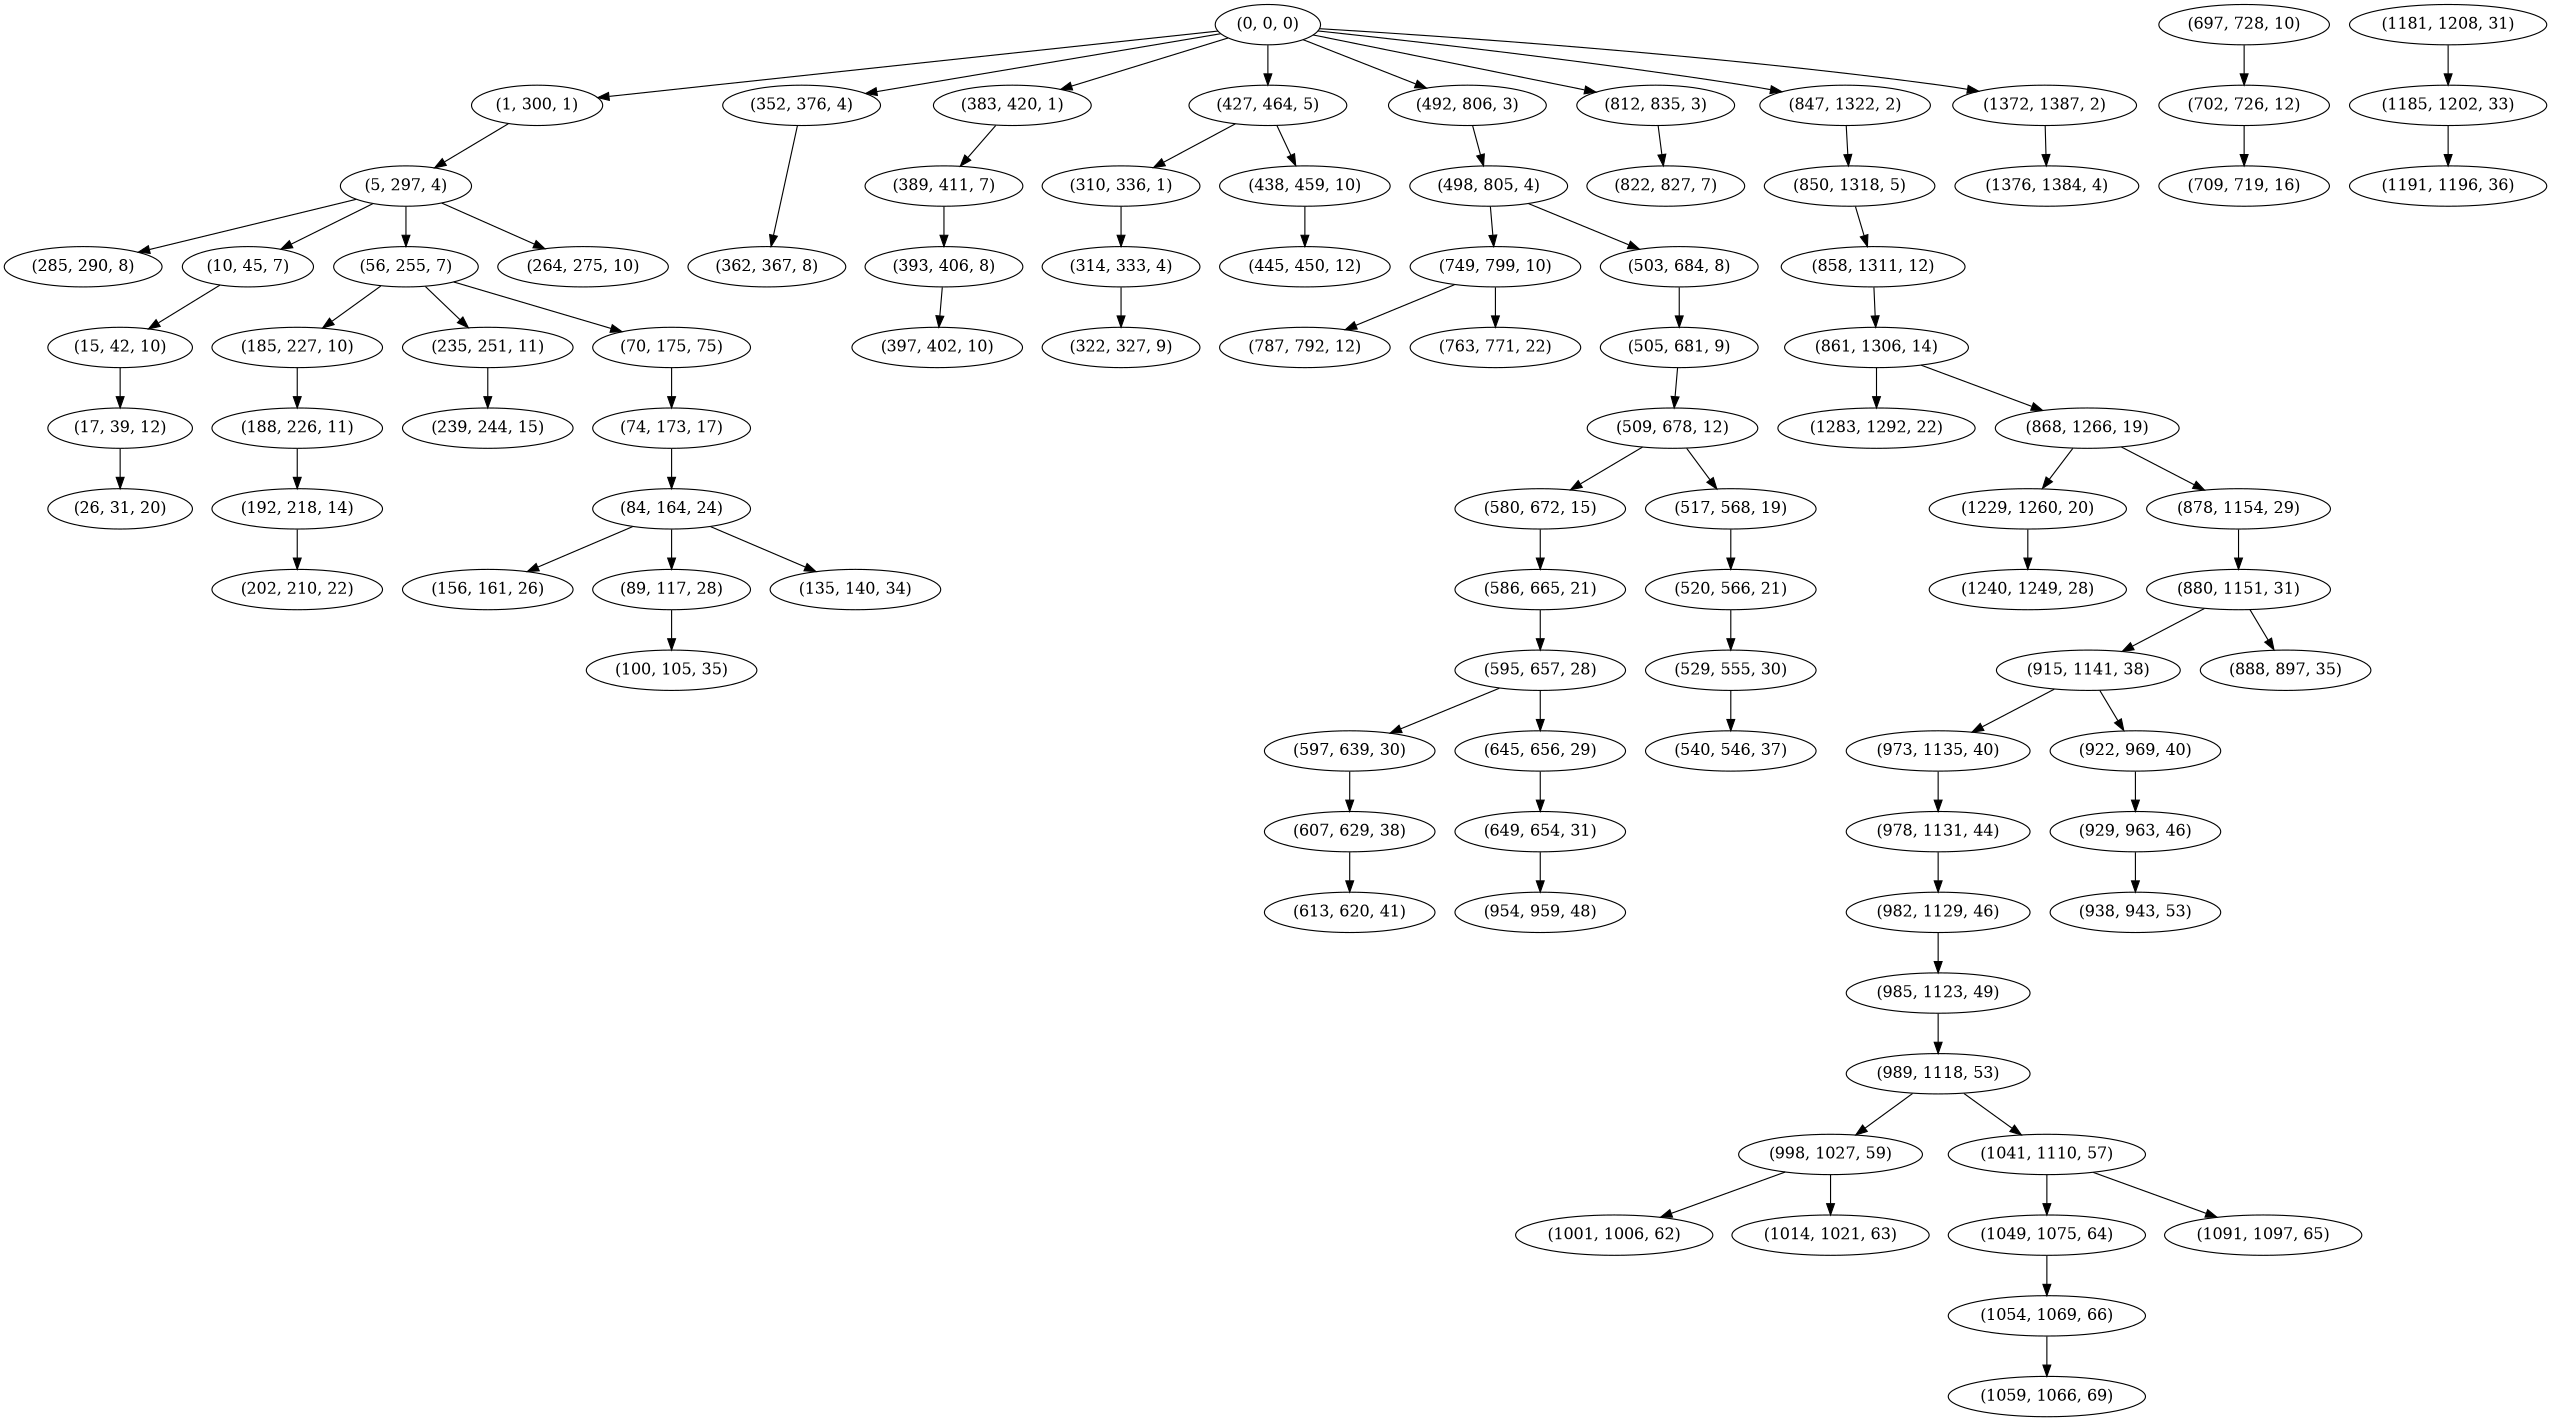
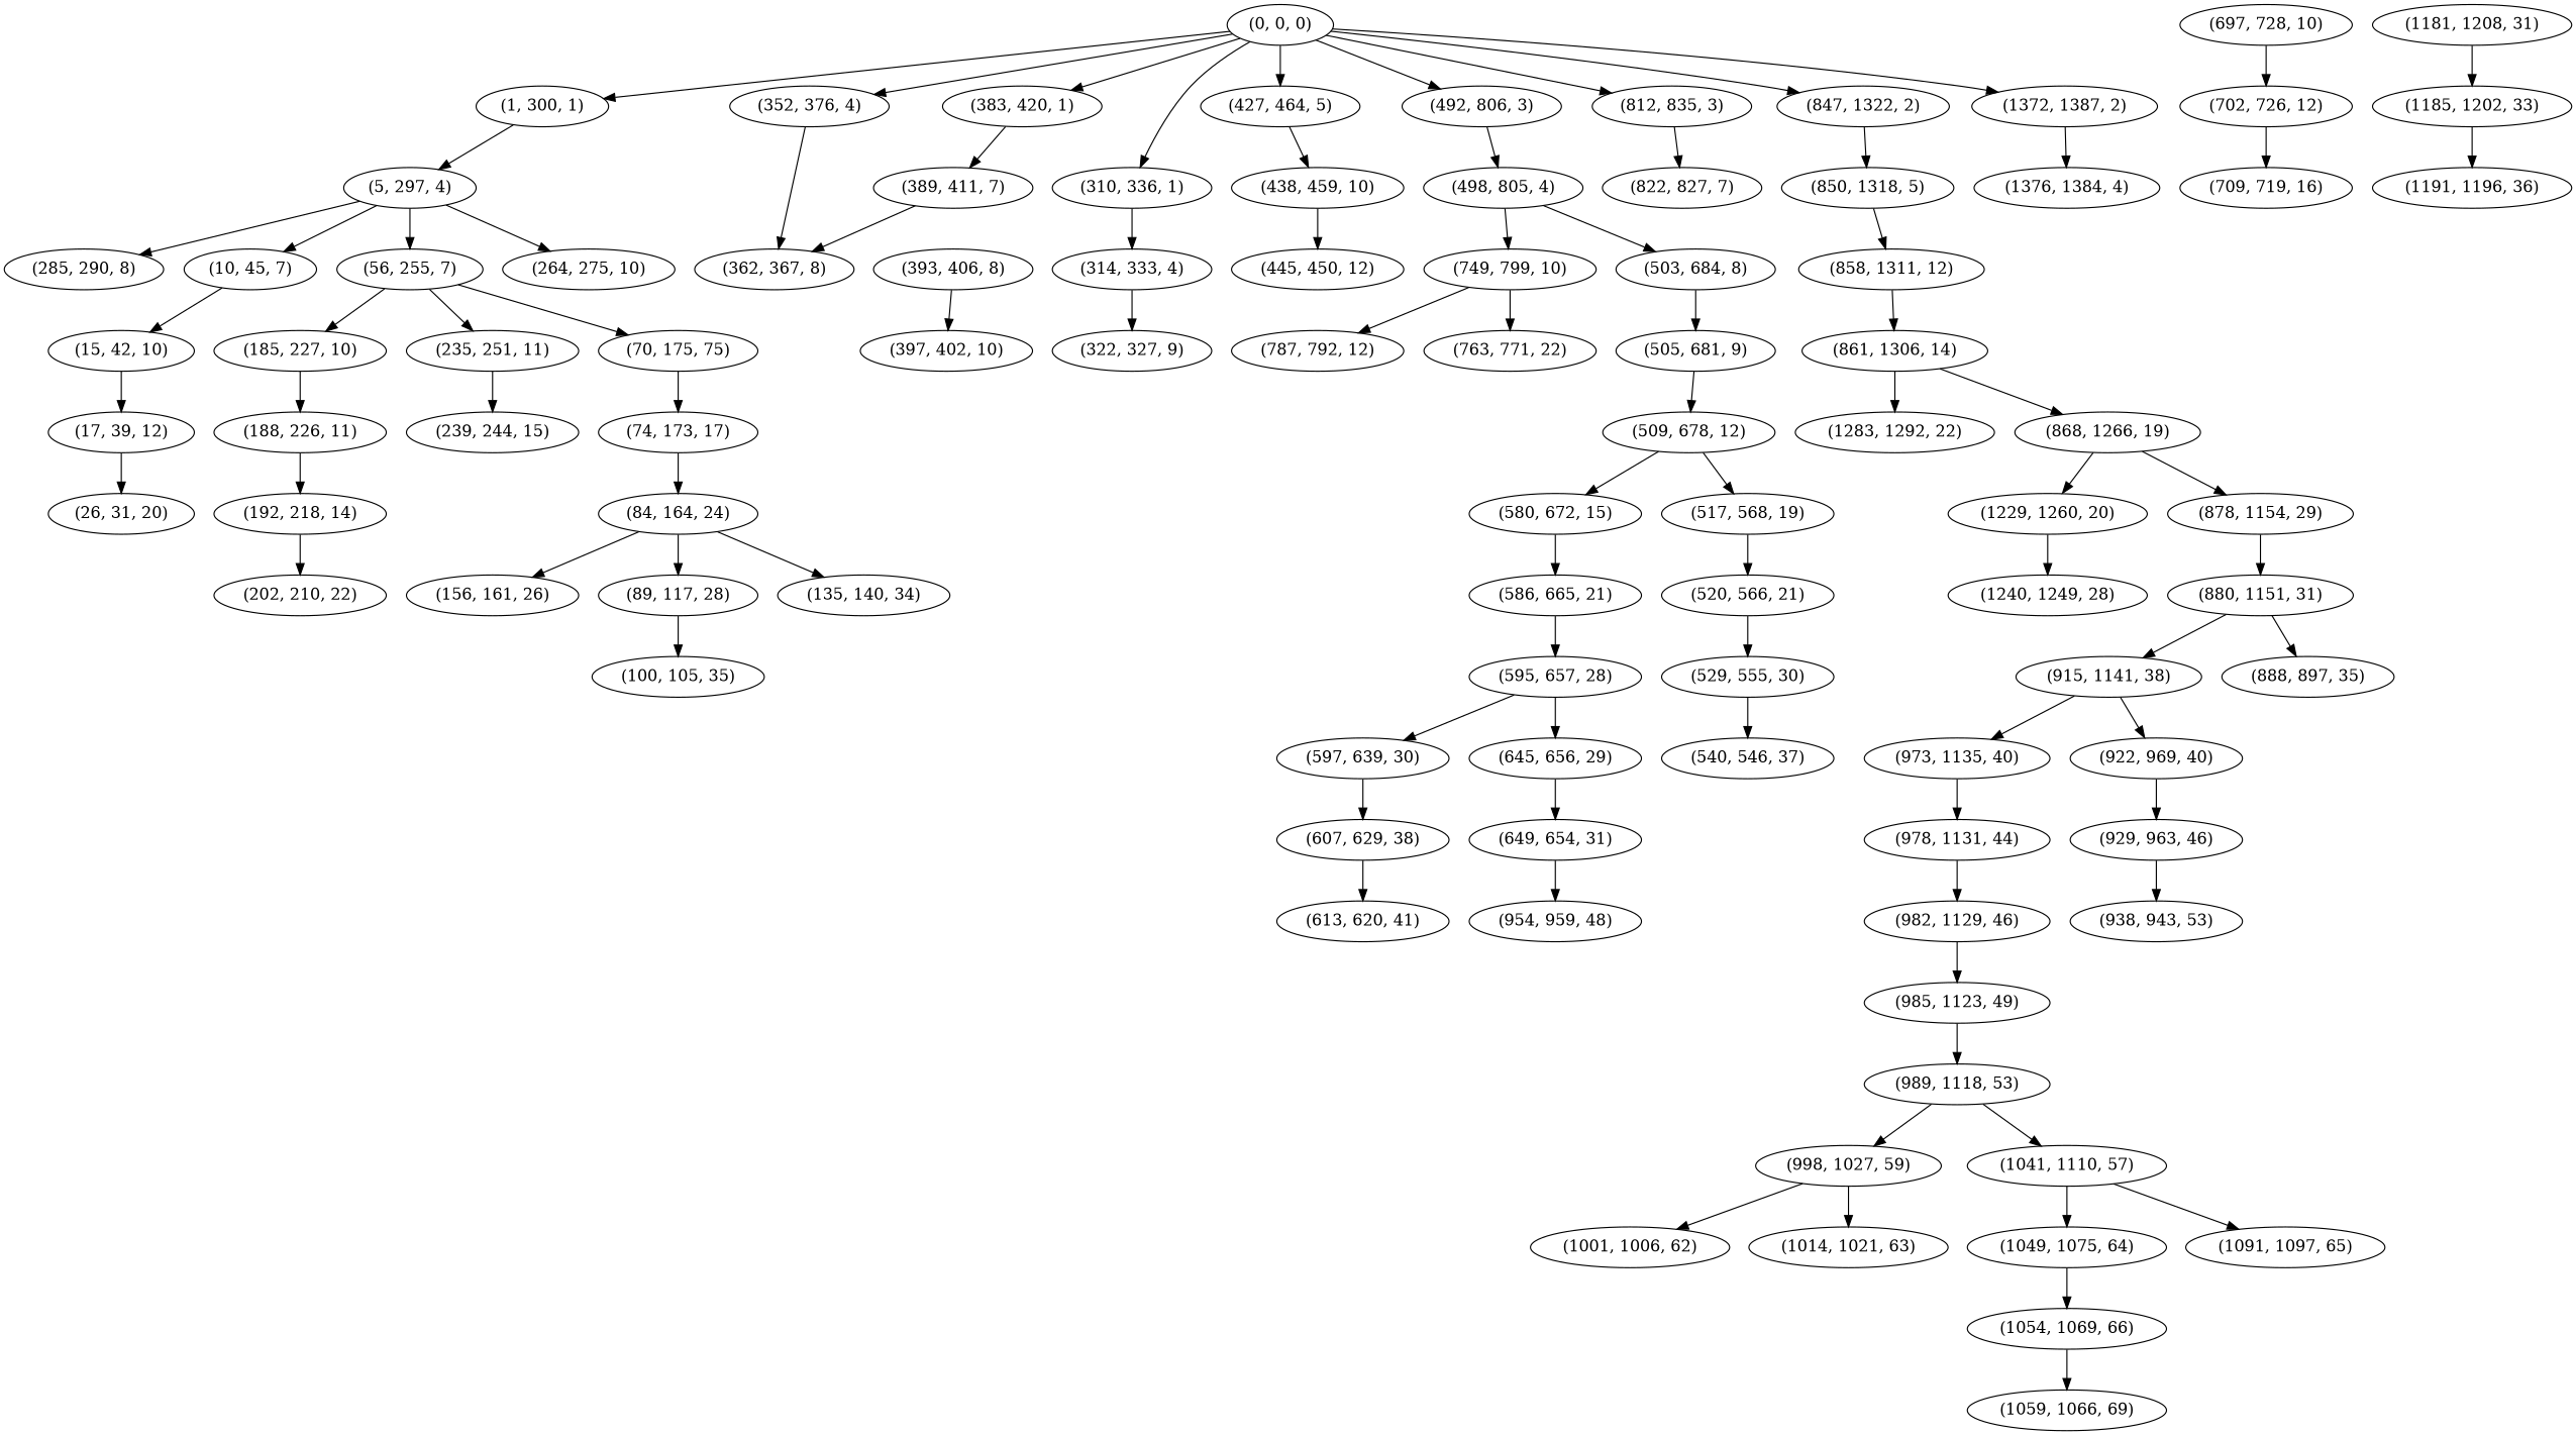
  digraph {
    "(0, 0, 0)"
    "(1, 300, 1)"
    "(310, 336, 1)"
    "(352, 376, 4)"
    "(383, 420, 1)"
    "(427, 464, 5)"
    "(492, 806, 3)"
    "(812, 835, 3)"
    "(847, 1322, 2)"
    "(1372, 1387, 2)"
    "(5, 297, 4)"
    "(314, 333, 4)"
    "(362, 367, 8)"
    "(389, 411, 7)"
    "(438, 459, 10)"
    "(498, 805, 4)"
    "(822, 827, 7)"
    "(850, 1318, 5)"
    "(1376, 1384, 4)"
    "(10, 45, 7)"
    "(56, 255, 7)"
    "(264, 275, 10)"
    "(285, 290, 8)"
    "(15, 42, 10)"
    n25 [label="(70, 175, 75)"]
    "(185, 227, 10)"
    "(235, 251, 11)"
    "(17, 39, 12)"
    "(26, 31, 20)"
    "(74, 173, 17)"
    "(188, 226, 11)"
    "(239, 244, 15)"
    "(84, 164, 24)"
    "(89, 117, 28)"
    "(135, 140, 34)"
    "(156, 161, 26)"
    "(100, 105, 35)"
    "(192, 218, 14)"
    "(202, 210, 22)"
    "(322, 327, 9)"
    "(393, 406, 8)"
    "(397, 402, 10)"
    "(445, 450, 12)"
    "(503, 684, 8)"
    "(749, 799, 10)"
    "(505, 681, 9)"
    "(697, 728, 10)"
    "(702, 726, 12)"
    "(763, 771, 22)"
    "(787, 792, 12)"
    "(509, 678, 12)"
    "(517, 568, 19)"
    "(580, 672, 15)"
    "(520, 566, 21)"
    "(586, 665, 21)"
    "(529, 555, 30)"
    "(540, 546, 37)"
    "(595, 657, 28)"
    "(597, 639, 30)"
    "(645, 656, 29)"
    "(607, 629, 38)"
    "(649, 654, 31)"
    "(613, 620, 41)"
    "(954, 959, 48)"
    "(709, 719, 16)"
    "(858, 1311, 12)"
    "(861, 1306, 14)"
    "(868, 1266, 19)"
    "(1283, 1292, 22)"
    "(878, 1154, 29)"
    "(1229, 1260, 20)"
    "(880, 1151, 31)"
    "(1240, 1249, 28)"
    "(888, 897, 35)"
    "(915, 1141, 38)"
    "(922, 969, 40)"
    "(973, 1135, 40)"
    "(929, 963, 46)"
    "(978, 1131, 44)"
    "(938, 943, 53)"
    "(982, 1129, 46)"
    "(985, 1123, 49)"
    "(989, 1118, 53)"
    "(998, 1027, 59)"
    "(1041, 1110, 57)"
    "(1001, 1006, 62)"
    "(1014, 1021, 63)"
    "(1049, 1075, 64)"
    "(1091, 1097, 65)"
    "(1054, 1069, 66)"
    "(1059, 1066, 69)"
    "(1181, 1208, 31)"
    "(1185, 1202, 33)"
    "(1191, 1196, 36)"
    "(0, 0, 0)" -> "(1, 300, 1)"
-   "(427, 464, 5)" -> "(310, 336, 1)"
+   "(0, 0, 0)" -> "(310, 336, 1)"
    "(0, 0, 0)" -> "(352, 376, 4)"
    "(0, 0, 0)" -> "(383, 420, 1)"
    "(0, 0, 0)" -> "(427, 464, 5)"
    "(0, 0, 0)" -> "(492, 806, 3)"
    "(0, 0, 0)" -> "(812, 835, 3)"
    "(0, 0, 0)" -> "(847, 1322, 2)"
    "(0, 0, 0)" -> "(1372, 1387, 2)"
    "(1, 300, 1)" -> "(5, 297, 4)"
    "(310, 336, 1)" -> "(314, 333, 4)"
    "(352, 376, 4)" -> "(362, 367, 8)"
    "(383, 420, 1)" -> "(389, 411, 7)"
    "(427, 464, 5)" -> "(438, 459, 10)"
    "(492, 806, 3)" -> "(498, 805, 4)"
    "(812, 835, 3)" -> "(822, 827, 7)"
    "(847, 1322, 2)" -> "(850, 1318, 5)"
    "(1372, 1387, 2)" -> "(1376, 1384, 4)"
    "(5, 297, 4)" -> "(10, 45, 7)"
    "(5, 297, 4)" -> "(56, 255, 7)"
    "(5, 297, 4)" -> "(264, 275, 10)"
    "(5, 297, 4)" -> "(285, 290, 8)"
    "(314, 333, 4)" -> "(322, 327, 9)"
-   "(389, 411, 7)" -> "(393, 406, 8)"
+   "(389, 411, 7)" -> "(362, 367, 8)"
    "(438, 459, 10)" -> "(445, 450, 12)"
    "(498, 805, 4)" -> "(503, 684, 8)"
    "(498, 805, 4)" -> "(749, 799, 10)"
    "(850, 1318, 5)" -> "(858, 1311, 12)"
    "(10, 45, 7)" -> "(15, 42, 10)"
    "(56, 255, 7)" -> n25
    "(56, 255, 7)" -> "(185, 227, 10)"
    "(56, 255, 7)" -> "(235, 251, 11)"
    "(15, 42, 10)" -> "(17, 39, 12)"
    n25 -> "(74, 173, 17)"
    "(185, 227, 10)" -> "(188, 226, 11)"
    "(235, 251, 11)" -> "(239, 244, 15)"
    "(17, 39, 12)" -> "(26, 31, 20)"
    "(74, 173, 17)" -> "(84, 164, 24)"
    "(188, 226, 11)" -> "(192, 218, 14)"
    "(84, 164, 24)" -> "(89, 117, 28)"
    "(84, 164, 24)" -> "(135, 140, 34)"
    "(84, 164, 24)" -> "(156, 161, 26)"
    "(89, 117, 28)" -> "(100, 105, 35)"
    "(192, 218, 14)" -> "(202, 210, 22)"
    "(393, 406, 8)" -> "(397, 402, 10)"
    "(503, 684, 8)" -> "(505, 681, 9)"
    "(749, 799, 10)" -> "(763, 771, 22)"
    "(749, 799, 10)" -> "(787, 792, 12)"
    "(505, 681, 9)" -> "(509, 678, 12)"
    "(697, 728, 10)" -> "(702, 726, 12)"
    "(702, 726, 12)" -> "(709, 719, 16)"
    "(509, 678, 12)" -> "(517, 568, 19)"
    "(509, 678, 12)" -> "(580, 672, 15)"
    "(517, 568, 19)" -> "(520, 566, 21)"
    "(580, 672, 15)" -> "(586, 665, 21)"
    "(520, 566, 21)" -> "(529, 555, 30)"
    "(586, 665, 21)" -> "(595, 657, 28)"
    "(529, 555, 30)" -> "(540, 546, 37)"
    "(595, 657, 28)" -> "(597, 639, 30)"
    "(595, 657, 28)" -> "(645, 656, 29)"
    "(597, 639, 30)" -> "(607, 629, 38)"
    "(645, 656, 29)" -> "(649, 654, 31)"
    "(607, 629, 38)" -> "(613, 620, 41)"
    "(649, 654, 31)" -> "(954, 959, 48)"
    "(858, 1311, 12)" -> "(861, 1306, 14)"
    "(861, 1306, 14)" -> "(868, 1266, 19)"
    "(861, 1306, 14)" -> "(1283, 1292, 22)"
    "(868, 1266, 19)" -> "(878, 1154, 29)"
    "(868, 1266, 19)" -> "(1229, 1260, 20)"
    "(878, 1154, 29)" -> "(880, 1151, 31)"
    "(1229, 1260, 20)" -> "(1240, 1249, 28)"
    "(880, 1151, 31)" -> "(888, 897, 35)"
    "(880, 1151, 31)" -> "(915, 1141, 38)"
    "(915, 1141, 38)" -> "(922, 969, 40)"
    "(915, 1141, 38)" -> "(973, 1135, 40)"
    "(922, 969, 40)" -> "(929, 963, 46)"
    "(973, 1135, 40)" -> "(978, 1131, 44)"
    "(929, 963, 46)" -> "(938, 943, 53)"
    "(978, 1131, 44)" -> "(982, 1129, 46)"
    "(982, 1129, 46)" -> "(985, 1123, 49)"
    "(985, 1123, 49)" -> "(989, 1118, 53)"
    "(989, 1118, 53)" -> "(998, 1027, 59)"
    "(989, 1118, 53)" -> "(1041, 1110, 57)"
    "(998, 1027, 59)" -> "(1001, 1006, 62)"
    "(998, 1027, 59)" -> "(1014, 1021, 63)"
    "(1041, 1110, 57)" -> "(1049, 1075, 64)"
    "(1041, 1110, 57)" -> "(1091, 1097, 65)"
    "(1049, 1075, 64)" -> "(1054, 1069, 66)"
    "(1054, 1069, 66)" -> "(1059, 1066, 69)"
    "(1181, 1208, 31)" -> "(1185, 1202, 33)"
    "(1185, 1202, 33)" -> "(1191, 1196, 36)"
  }
